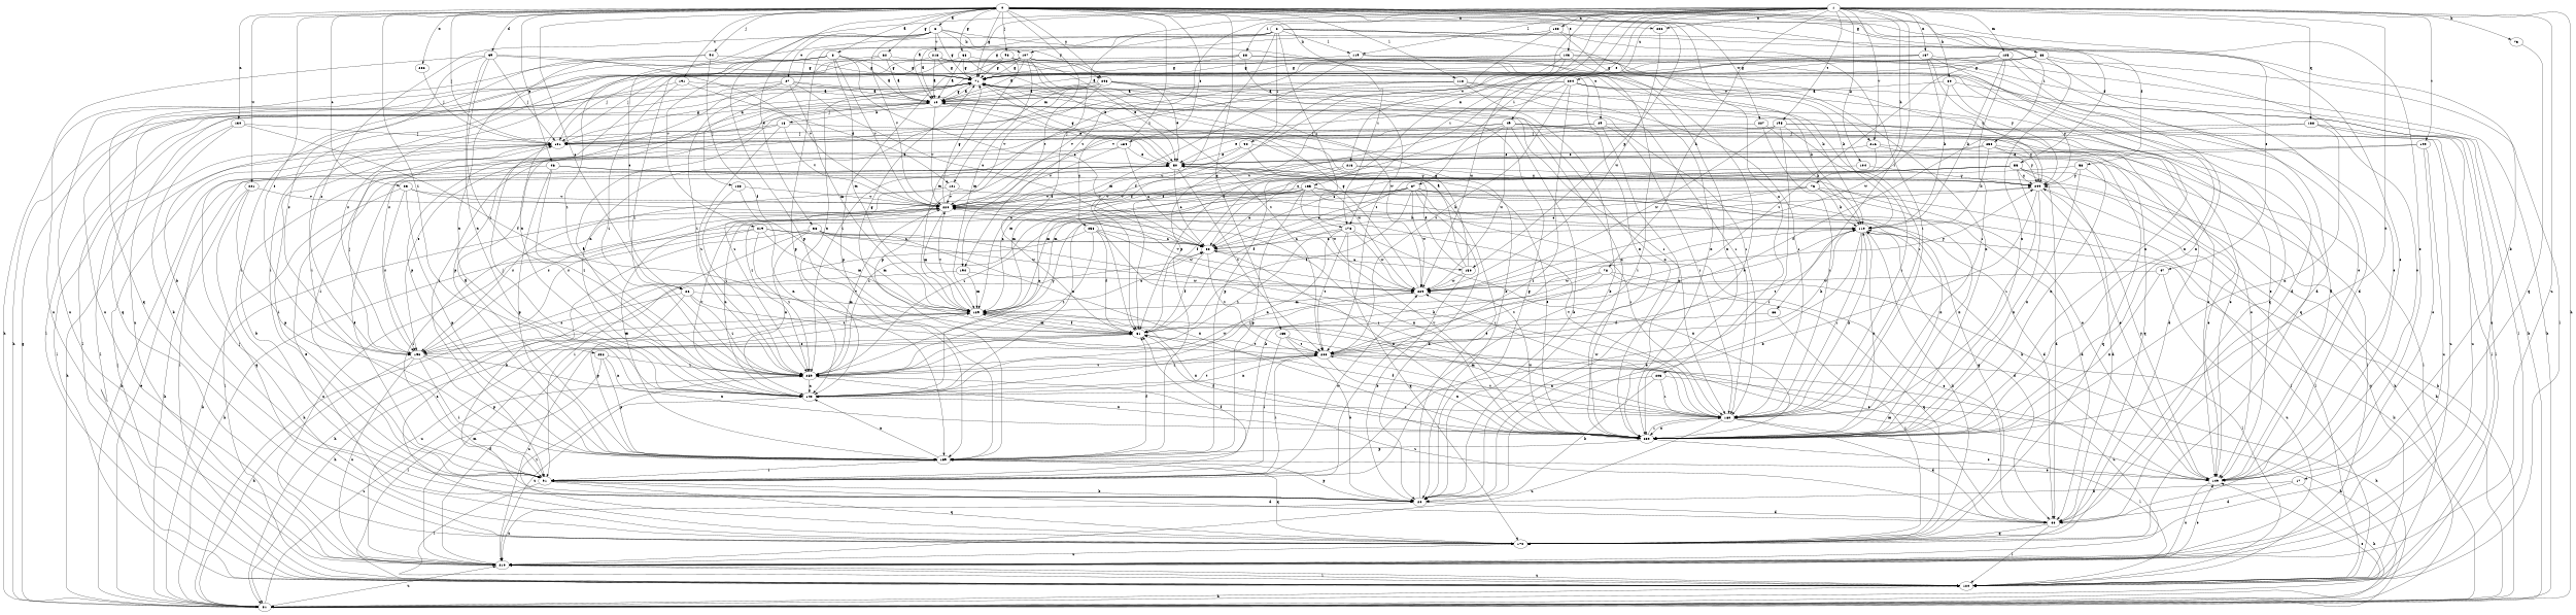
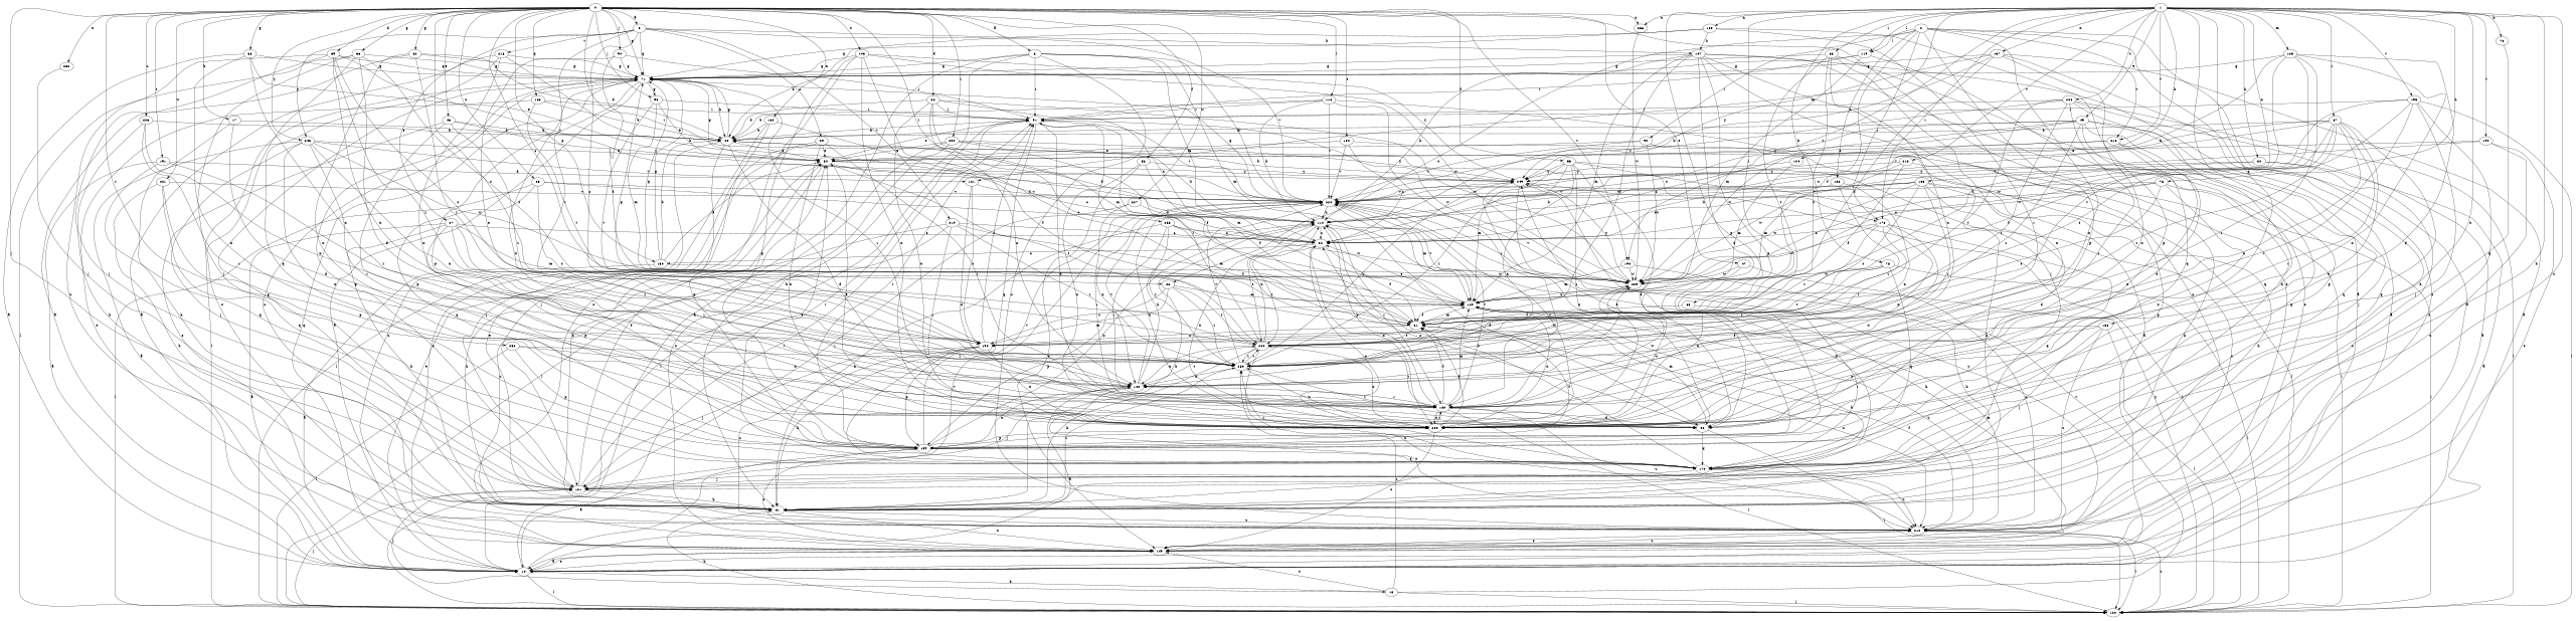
  strict digraph {
    0
    3
    8
    17
    23
    26
    38
    39
    46
    47
    55
    58
    62
    63
    68
    71
    93
    94
    101
    118
    130
    143
    149
    150
    163
    178
    184
    190
    191
    194
    203
    221
    227
    232
    236
    248
    250
    252
    258
    107
    27
    29
    218
    219
    220
    259
    10
    81
    210
    30
    91
    129
    20
    40
    159
    120
    200
    239
    140
    229
    249
    180
    61
    50
    110
    170
    121
    1
    49
    73
    76
    78
    80
    83
    87
    88
    104
    119
    125
    133
    135
    137
    168
    195
    199
    204
    213
    216
    18
    2
    90
    138
    0 -> 3 [label=a]
    0 -> 8 [label=a]
    0 -> 17 [label=b]
    0 -> 23 [label=c]
    0 -> 26 [label=c]
    0 -> 38 [label=d]
    0 -> 39 [label=d]
    0 -> 46 [label=e]
    0 -> 47 [label=e]
    0 -> 55 [label=f]
    0 -> 58 [label=f]
    0 -> 62 [label=g]
    0 -> 63 [label=g]
    0 -> 68 [label=g]
    0 -> 71 [label=g]
    0 -> 93 [label=j]
    0 -> 94 [label=j]
-   101 -> 0 [label=j]
+   0 -> 101 [label=j]
    0 -> 118 [label=l]
    0 -> 130 [label=n]
    0 -> 143 [label=o]
    0 -> 149 [label=o]
    0 -> 150 [label=p]
    0 -> 163 [label=q]
    0 -> 178 [label=r]
    0 -> 184 [label=s]
    0 -> 190 [label=s]
    0 -> 191 [label=t]
    0 -> 194 [label=t]
    0 -> 203 [label=u]
    0 -> 221 [label=w]
    0 -> 227 [label=w]
    0 -> 232 [label=x]
    0 -> 236 [label=x]
    0 -> 248 [label=y]
    0 -> 250 [label=z]
    0 -> 252 [label=z]
    0 -> 258 [label=z]
    3 -> 71 [label=g]
    3 -> 190 [label=s]
    3 -> 248 [label=y]
    3 -> 107 [label=k]
    3 -> 27 [label=c]
    3 -> 29 [label=c]
    3 -> 218 [label=v]
    3 -> 219 [label=v]
    3 -> 220 [label=v]
    3 -> 259 [label=z]
    8 -> 71 [label=g]
    8 -> 220 [label=v]
    8 -> 10 [label=a]
    8 -> 81 [label=h]
    8 -> 210 [label=u]
    8 -> 30 [label=c]
    8 -> 91 [label=i]
    8 -> 129 [label=m]
    17 -> 81 [label=h]
    17 -> 20 [label=b]
    17 -> 40 [label=d]
    23 -> 190 [label=s]
    23 -> 220 [label=v]
    23 -> 30 [label=c]
    23 -> 159 [label=p]
    23 -> 120 [label=l]
    26 -> 190 [label=s]
    26 -> 259 [label=z]
    26 -> 129 [label=m]
    26 -> 159 [label=p]
    26 -> 200 [label=t]
    38 -> 30 [label=c]
    38 -> 91 [label=i]
    38 -> 129 [label=m]
    38 -> 20 [label=b]
    38 -> 239 [label=x]
    38 -> 140 [label=n]
    38 -> 229 [label=w]
    39 -> 71 [label=g]
    39 -> 101 [label=j]
    39 -> 190 [label=s]
    39 -> 220 [label=v]
    39 -> 259 [label=z]
    39 -> 210 [label=u]
    39 -> 140 [label=n]
    46 -> 149 [label=o]
    46 -> 259 [label=z]
    46 -> 20 [label=b]
    46 -> 159 [label=p]
    46 -> 249 [label=y]
    47 -> 210 [label=u]
    47 -> 239 [label=x]
    47 -> 229 [label=w]
    55 -> 149 [label=o]
    55 -> 259 [label=z]
    55 -> 81 [label=h]
    55 -> 129 [label=m]
    55 -> 40 [label=d]
    55 -> 140 [label=n]
    55 -> 249 [label=y]
    55 -> 180 [label=r]
    58 -> 149 [label=o]
    58 -> 239 [label=x]
    58 -> 249 [label=y]
    58 -> 61 [label=f]
    62 -> 71 [label=g]
    62 -> 259 [label=z]
    62 -> 10 [label=a]
    62 -> 20 [label=b]
    62 -> 239 [label=x]
    63 -> 71 [label=g]
    63 -> 101 [label=j]
    63 -> 149 [label=o]
    63 -> 190 [label=s]
    63 -> 40 [label=d]
    63 -> 120 [label=l]
    68 -> 71 [label=g]
    68 -> 10 [label=a]
    68 -> 239 [label=x]
    68 -> 140 [label=n]
    68 -> 50 [label=e]
    71 -> 10 [label=a]
    71 -> 210 [label=u]
    71 -> 20 [label=b]
    71 -> 159 [label=p]
    71 -> 120 [label=l]
    71 -> 239 [label=x]
    71 -> 180 [label=r]
-   93 -> 71 [label=g]
+   71 -> 93 [label=g]
    93 -> 91 [label=i]
    93 -> 129 [label=m]
    93 -> 200 [label=t]
    93 -> 50 [label=e]
    94 -> 71 [label=g]
    94 -> 91 [label=i]
    94 -> 140 [label=n]
    94 -> 61 [label=f]
    101 -> 71 [label=g]
    101 -> 81 [label=h]
    101 -> 91 [label=i]
    101 -> 50 [label=e]
    118 -> 220 [label=v]
    118 -> 10 [label=a]
    118 -> 91 [label=i]
    118 -> 20 [label=b]
    118 -> 180 [label=r]
    118 -> 110 [label=k]
    130 -> 101 [label=j]
    130 -> 20 [label=b]
    130 -> 120 [label=l]
    130 -> 61 [label=f]
    143 -> 71 [label=g]
    143 -> 149 [label=o]
    143 -> 159 [label=p]
    143 -> 239 [label=x]
    143 -> 229 [label=w]
    143 -> 249 [label=y]
    143 -> 61 [label=f]
    149 -> 10 [label=a]
    149 -> 210 [label=u]
    149 -> 249 [label=y]
    149 -> 110 [label=k]
    150 -> 71 [label=g]
    150 -> 10 [label=a]
    150 -> 20 [label=b]
    150 -> 229 [label=w]
    150 -> 50 [label=e]
    163 -> 149 [label=o]
    163 -> 91 [label=i]
    163 -> 20 [label=b]
    163 -> 200 [label=t]
    178 -> 259 [label=z]
    178 -> 30 [label=c]
    178 -> 200 [label=t]
    178 -> 239 [label=x]
    178 -> 140 [label=n]
    178 -> 229 [label=w]
    178 -> 170 [label=q]
    184 -> 220 [label=v]
    184 -> 30 [label=c]
    184 -> 120 [label=l]
    184 -> 50 [label=e]
    190 -> 101 [label=j]
    190 -> 81 [label=h]
    190 -> 210 [label=u]
    190 -> 91 [label=i]
    190 -> 129 [label=m]
    190 -> 159 [label=p]
    190 -> 239 [label=x]
    191 -> 259 [label=z]
    191 -> 10 [label=a]
    191 -> 170 [label=q]
    191 -> 121 [label=d]
    194 -> 81 [label=h]
    194 -> 129 [label=m]
    194 -> 229 [label=w]
    203 -> 81 [label=h]
    203 -> 20 [label=b]
    203 -> 140 [label=n]
    203 -> 180 [label=r]
    221 -> 220 [label=v]
    221 -> 81 [label=h]
    221 -> 159 [label=p]
    221 -> 170 [label=q]
    227 -> 101 [label=j]
    227 -> 180 [label=r]
    227 -> 110 [label=k]
    232 -> 101 [label=j]
    236 -> 229 [label=w]
    248 -> 101 [label=j]
    248 -> 220 [label=v]
    248 -> 10 [label=a]
    248 -> 239 [label=x]
    248 -> 140 [label=n]
    248 -> 229 [label=w]
    248 -> 180 [label=r]
    248 -> 50 [label=e]
    250 -> 149 [label=o]
    250 -> 129 [label=m]
    250 -> 120 [label=l]
    250 -> 249 [label=y]
    250 -> 50 [label=e]
    250 -> 110 [label=k]
    252 -> 259 [label=z]
    252 -> 159 [label=p]
    252 -> 120 [label=l]
    252 -> 140 [label=n]
    258 -> 259 [label=z]
    258 -> 81 [label=h]
    258 -> 30 [label=c]
    258 -> 229 [label=w]
    258 -> 180 [label=r]
    258 -> 61 [label=f]
    107 -> 71 [label=g]
    107 -> 101 [label=j]
    107 -> 149 [label=o]
    107 -> 10 [label=a]
    107 -> 210 [label=u]
    107 -> 129 [label=m]
    107 -> 40 [label=d]
    107 -> 159 [label=p]
    107 -> 61 [label=f]
    107 -> 110 [label=k]
    27 -> 259 [label=z]
    27 -> 10 [label=a]
    27 -> 81 [label=h]
    27 -> 30 [label=c]
    27 -> 129 [label=m]
    27 -> 159 [label=p]
    27 -> 180 [label=r]
    29 -> 101 [label=j]
    29 -> 149 [label=o]
    29 -> 239 [label=x]
    29 -> 180 [label=r]
    29 -> 50 [label=e]
    218 -> 71 [label=g]
    218 -> 10 [label=a]
    218 -> 239 [label=x]
    218 -> 110 [label=k]
    218 -> 170 [label=q]
    219 -> 259 [label=z]
    219 -> 81 [label=h]
    219 -> 210 [label=u]
    219 -> 30 [label=c]
    219 -> 129 [label=m]
    219 -> 180 [label=r]
    220 -> 71 [label=g]
    220 -> 81 [label=h]
    220 -> 91 [label=i]
    220 -> 129 [label=m]
    220 -> 239 [label=x]
    220 -> 140 [label=n]
    220 -> 110 [label=k]
    259 -> 220 [label=v]
    259 -> 200 [label=t]
    259 -> 239 [label=x]
    259 -> 140 [label=n]
    259 -> 229 [label=w]
    259 -> 249 [label=y]
    10 -> 71 [label=g]
    10 -> 149 [label=o]
    10 -> 220 [label=v]
    10 -> 91 [label=i]
    10 -> 120 [label=l]
    10 -> 50 [label=e]
    10 -> 18 [label=b]
    81 -> 71 [label=g]
    81 -> 149 [label=o]
    81 -> 259 [label=z]
    81 -> 210 [label=u]
    81 -> 50 [label=e]
    81 -> 110 [label=k]
    210 -> 149 [label=o]
    210 -> 129 [label=m]
    210 -> 120 [label=l]
    210 -> 61 [label=f]
    30 -> 150 [label=c]
    30 -> 200 [label=t]
    30 -> 239 [label=x]
    30 -> 61 [label=f]
    91 -> 20 [label=b]
    91 -> 40 [label=d]
    91 -> 120 [label=l]
    91 -> 229 [label=w]
    91 -> 61 [label=f]
    91 -> 50 [label=e]
    91 -> 170 [label=q]
    129 -> 220 [label=v]
    129 -> 81 [label=h]
    129 -> 210 [label=u]
    129 -> 30 [label=c]
    129 -> 239 [label=x]
    129 -> 61 [label=f]
    20 -> 71 [label=g]
    20 -> 210 [label=u]
    20 -> 40 [label=d]
    20 -> 159 [label=p]
    20 -> 50 [label=e]
    40 -> 259 [label=z]
    40 -> 30 [label=c]
    40 -> 129 [label=m]
    40 -> 120 [label=l]
    40 -> 170 [label=q]
    159 -> 149 [label=o]
    159 -> 220 [label=v]
    159 -> 10 [label=a]
    159 -> 91 [label=i]
    159 -> 140 [label=n]
    159 -> 61 [label=f]
    159 -> 110 [label=k]
    159 -> 170 [label=q]
    120 -> 101 [label=j]
    120 -> 81 [label=h]
    120 -> 210 [label=u]
    120 -> 249 [label=y]
    200 -> 259 [label=z]
    200 -> 81 [label=h]
    200 -> 210 [label=u]
    200 -> 91 [label=i]
    200 -> 239 [label=x]
    200 -> 140 [label=n]
    200 -> 110 [label=k]
    239 -> 149 [label=o]
    239 -> 220 [label=v]
    239 -> 159 [label=p]
    239 -> 229 [label=w]
    239 -> 180 [label=r]
    239 -> 61 [label=f]
    239 -> 50 [label=e]
    140 -> 101 [label=j]
    140 -> 220 [label=v]
    140 -> 10 [label=a]
    140 -> 210 [label=u]
    140 -> 200 [label=t]
    140 -> 180 [label=r]
    140 -> 110 [label=k]
    229 -> 71 [label=g]
    229 -> 220 [label=v]
-   229 -> 129 [label=m]
+   229 -> 129 [label=c]
    229 -> 249 [label=y]
    249 -> 220 [label=v]
    249 -> 20 [label=b]
    249 -> 40 [label=d]
    249 -> 120 [label=l]
    249 -> 239 [label=x]
    180 -> 220 [label=v]
    180 -> 210 [label=u]
    180 -> 129 [label=m]
    180 -> 40 [label=d]
    180 -> 120 [label=l]
    180 -> 200 [label=t]
    180 -> 239 [label=x]
    180 -> 229 [label=w]
    180 -> 61 [label=f]
    180 -> 110 [label=k]
    61 -> 71 [label=g]
    61 -> 190 [label=s]
    61 -> 210 [label=u]
    61 -> 129 [label=m]
    61 -> 200 [label=t]
    50 -> 71 [label=g]
    50 -> 81 [label=h]
    50 -> 30 [label=c]
    50 -> 200 [label=t]
    50 -> 249 [label=y]
    110 -> 30 [label=c]
    110 -> 20 [label=b]
    110 -> 40 [label=d]
    110 -> 200 [label=t]
    110 -> 239 [label=x]
    110 -> 180 [label=r]
    170 -> 101 [label=j]
    170 -> 259 [label=z]
    170 -> 210 [label=u]
    170 -> 30 [label=c]
    170 -> 50 [label=e]
    170 -> 110 [label=k]
    121 -> 190 [label=s]
    121 -> 220 [label=v]
    121 -> 40 [label=d]
    1 -> 178 [label=r]
    1 -> 194 [label=t]
    1 -> 236 [label=x]
    1 -> 10 [label=a]
    1 -> 81 [label=h]
    1 -> 210 [label=u]
    1 -> 159 [label=p]
    1 -> 239 [label=x]
    1 -> 121 [label=m]
    1 -> 49 [label=e]
    1 -> 73 [label=h]
    1 -> 76 [label=h]
    1 -> 78 [label=h]
    1 -> 80 [label=h]
    1 -> 83 [label=i]
    1 -> 87 [label=i]
    1 -> 88 [label=i]
    1 -> 104 [label=k]
    1 -> 119 [label=l]
    1 -> 125 [label=m]
    1 -> 133 [label=n]
    1 -> 135 [label=n]
    1 -> 137 [label=n]
    1 -> 168 [label=q]
    1 -> 195 [label=t]
    1 -> 199 [label=t]
    1 -> 204 [label=u]
    1 -> 213 [label=v]
    1 -> 216 [label=v]
    49 -> 101 [label=j]
    49 -> 259 [label=z]
    49 -> 30 [label=c]
    49 -> 20 [label=b]
    49 -> 40 [label=d]
    49 -> 159 [label=p]
    49 -> 229 [label=w]
    49 -> 249 [label=y]
    49 -> 170 [label=q]
    73 -> 170 [label=q]
    76 -> 190 [label=s]
    76 -> 220 [label=v]
    76 -> 30 [label=c]
    76 -> 120 [label=l]
    76 -> 239 [label=x]
    76 -> 110 [label=k]
    78 -> 259 [label=z]
    78 -> 120 [label=l]
    78 -> 200 [label=t]
    78 -> 229 [label=w]
    78 -> 170 [label=q]
    80 -> 10 [label=a]
    80 -> 210 [label=u]
    80 -> 229 [label=w]
    80 -> 249 [label=y]
    83 -> 61 [label=f]
    83 -> 170 [label=i]
    87 -> 220 [label=v]
    87 -> 259 [label=z]
    87 -> 30 [label=c]
    87 -> 20 [label=b]
    87 -> 239 [label=x]
    87 -> 140 [label=n]
    87 -> 229 [label=w]
    87 -> 180 [label=r]
    87 -> 61 [label=f]
    87 -> 170 [label=q]
    88 -> 71 [label=g]
    88 -> 190 [label=s]
    88 -> 81 [label=h]
    88 -> 200 [label=t]
    88 -> 239 [label=x]
    88 -> 140 [label=n]
    104 -> 129 [label=m]
    104 -> 249 [label=y]
    119 -> 71 [label=g]
    119 -> 91 [label=i]
    119 -> 129 [label=m]
    119 -> 170 [label=q]
    125 -> 71 [label=g]
    125 -> 40 [label=d]
    125 -> 200 [label=t]
    125 -> 239 [label=x]
    125 -> 180 [label=r]
    125 -> 61 [label=f]
    125 -> 110 [label=k]
    133 -> 71 [label=g]
    133 -> 107 [label=k]
    133 -> 20 [label=b]
    133 -> 159 [label=p]
    133 -> 180 [label=r]
    135 -> 190 [label=s]
    135 -> 220 [label=v]
    135 -> 259 [label=z]
    135 -> 81 [label=h]
    135 -> 30 [label=c]
    135 -> 40 [label=d]
    135 -> 159 [label=p]
    135 -> 229 [label=w]
    135 -> 110 [label=k]
    137 -> 71 [label=g]
    137 -> 10 [label=a]
    137 -> 81 [label=h]
    137 -> 239 [label=x]
    137 -> 249 [label=y]
    137 -> 61 [label=f]
    137 -> 110 [label=k]
    168 -> 101 [label=j]
    168 -> 210 [label=u]
    168 -> 120 [label=l]
    168 -> 200 [label=f]
    168 -> 239 [label=x]
    195 -> 101 [label=j]
    195 -> 190 [label=s]
    195 -> 210 [label=u]
    195 -> 91 [label=i]
    195 -> 120 [label=l]
    195 -> 229 [label=w]
    195 -> 180 [label=r]
    199 -> 149 [label=o]
    199 -> 220 [label=v]
    199 -> 210 [label=u]
    199 -> 50 [label=e]
    204 -> 220 [label=v]
    204 -> 259 [label=z]
    204 -> 10 [label=a]
    204 -> 91 [label=i]
    204 -> 120 [label=l]
    204 -> 200 [label=t]
    204 -> 180 [label=r]
    204 -> 170 [label=q]
    213 -> 81 [label=h]
    213 -> 129 [label=m]
    213 -> 249 [label=y]
    213 -> 61 [label=f]
    216 -> 30 [label=c]
    216 -> 239 [label=x]
    216 -> 50 [label=e]
    216 -> 170 [label=q]
    18 -> 101 [label=j]
    18 -> 149 [label=o]
    18 -> 220 [label=v]
    18 -> 259 [label=z]
    18 -> 120 [label=l]
    2 -> 26 [label=c]
    2 -> 149 [label=o]
    2 -> 178 [label=r]
    2 -> 10 [label=a]
    2 -> 159 [label=p]
    2 -> 239 [label=x]
    2 -> 61 [label=f]
    2 -> 119 [label=l]
    2 -> 216 [label=v]
    2 -> 90 [label=i]
    2 -> 138 [label=n]
    90 -> 220 [label=v]
    90 -> 120 [label=l]
    90 -> 229 [label=w]
    90 -> 50 [label=e]
    138 -> 220 [label=v]
    138 -> 259 [label=z]
    138 -> 140 [label=n]
  }
